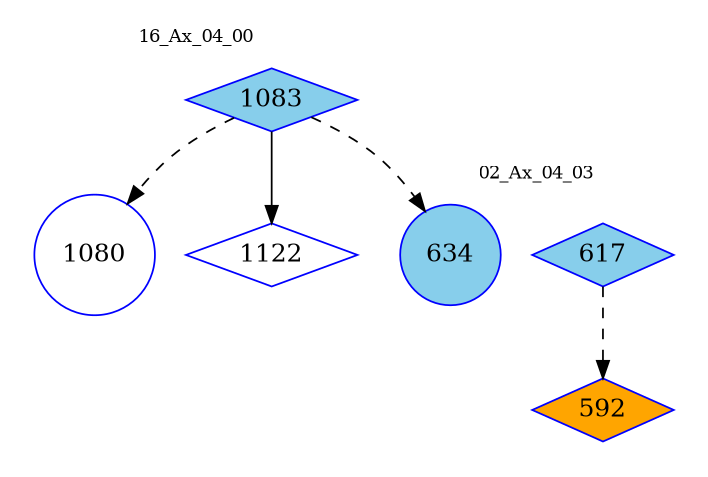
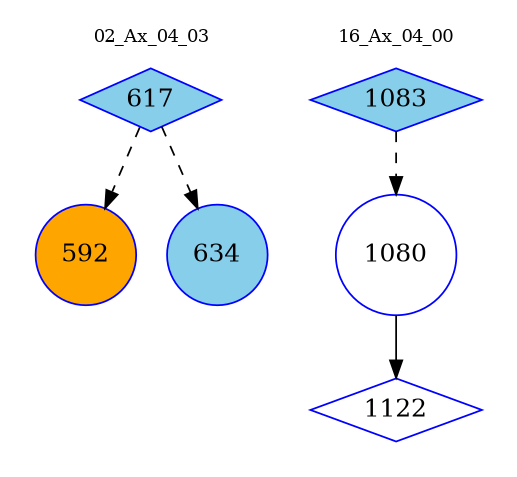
  digraph {
    node [color=blue fillcolor=skyblue shape=diamond style=filled]
    edge [color=black style=dashed]
    n1 [label=617]
-   n2 [fillcolor=orange label=592]
+   n2 [fillcolor=orange label=592 shape=circle]
    n3 [label=634 shape=circle]
    n4 [label=1083]
    n5 [fillcolor=white label=1080 shape=circle]
    n6 [fillcolor=white label=1122]
    subgraph cluster_1 {
      color=white
      fontsize=10
      label="02_Ax_04_03"
      n1
      n2
      n3
    }
    subgraph cluster_2 {
      color=white
      fontsize=10
      label="16_Ax_04_00"
      n4
      n5
      n6
    }
    n1 -> n2
-   n4 -> n3
+   n1 -> n3
    n4 -> n5
-   n4 -> n6 [style=solid]
+   n5 -> n6 [style=solid]
  }
